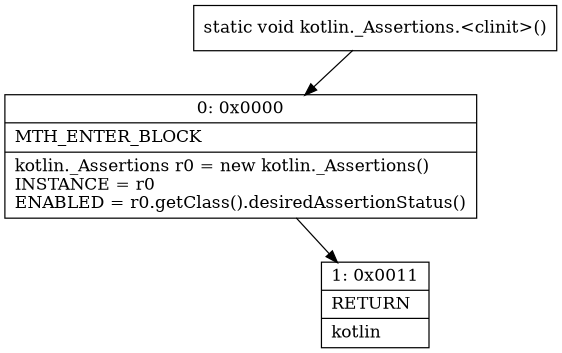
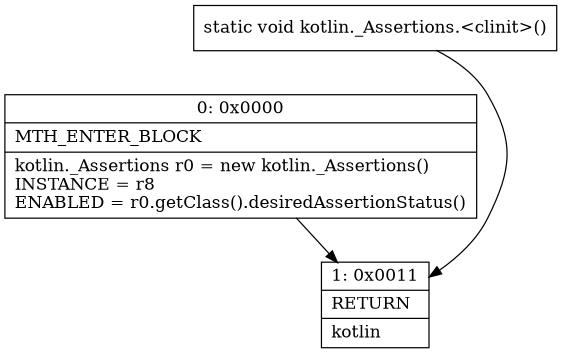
  digraph {
    node [shape=record]
-   n1 [label="{0\:\ 0x0000|MTH_ENTER_BLOCK\l|kotlin._Assertions r0 = new kotlin._Assertions()\lINSTANCE = r0\lENABLED = r0.getClass().desiredAssertionStatus()\l}"]
+   n1 [label="{0\:\ 0x0000|MTH_ENTER_BLOCK\l|kotlin._Assertions r0 = new kotlin._Assertions()\lINSTANCE = r8\lENABLED = r0.getClass().desiredAssertionStatus()\l}"]
    n2 [label="{1\:\ 0x0011|RETURN\l|kotlin\l}"]
    n3 [label="{static void kotlin._Assertions.\<clinit\>() }"]
    n1 -> n2
-   n3 -> n1
+   n3 -> n2
  }
